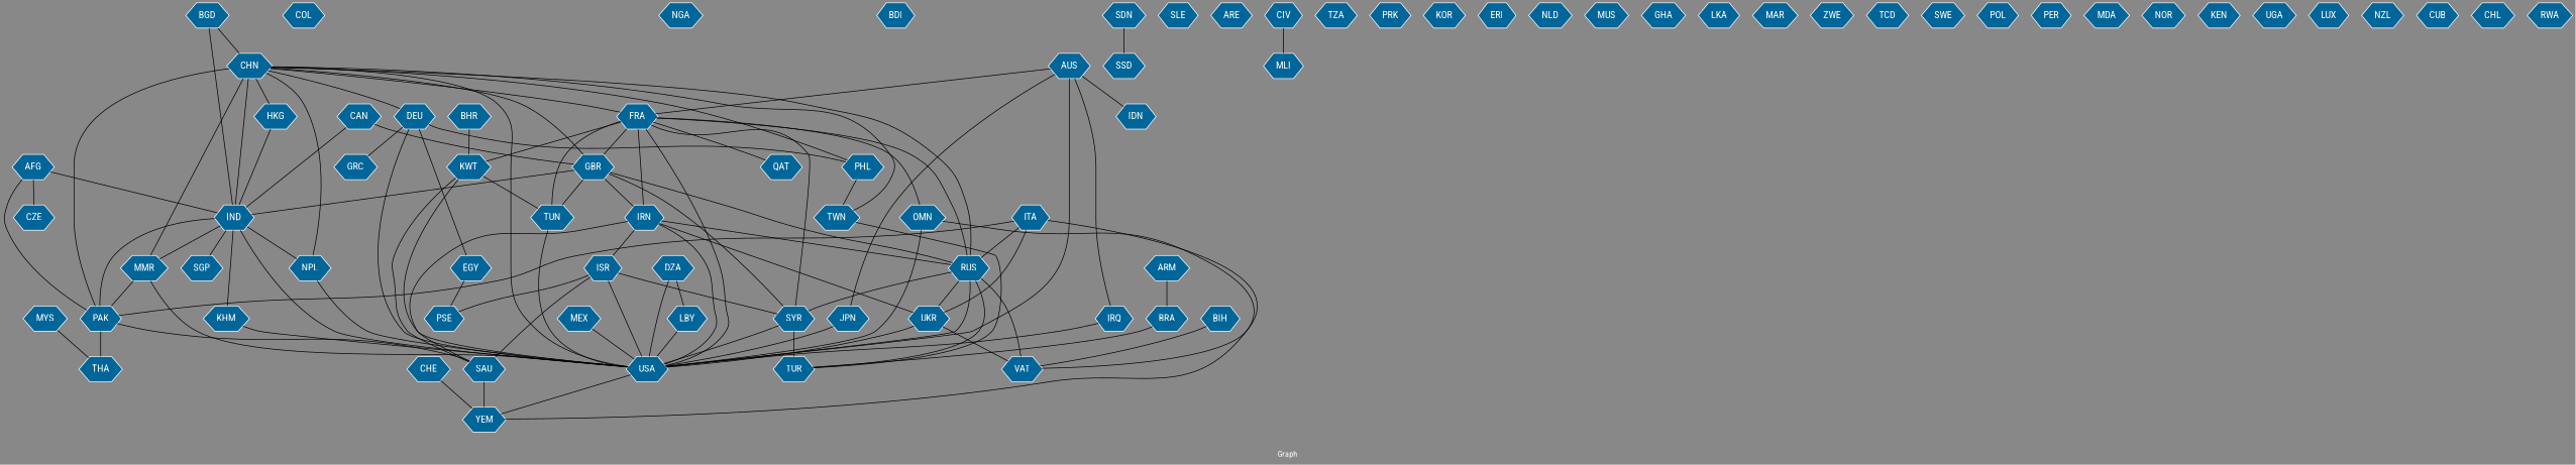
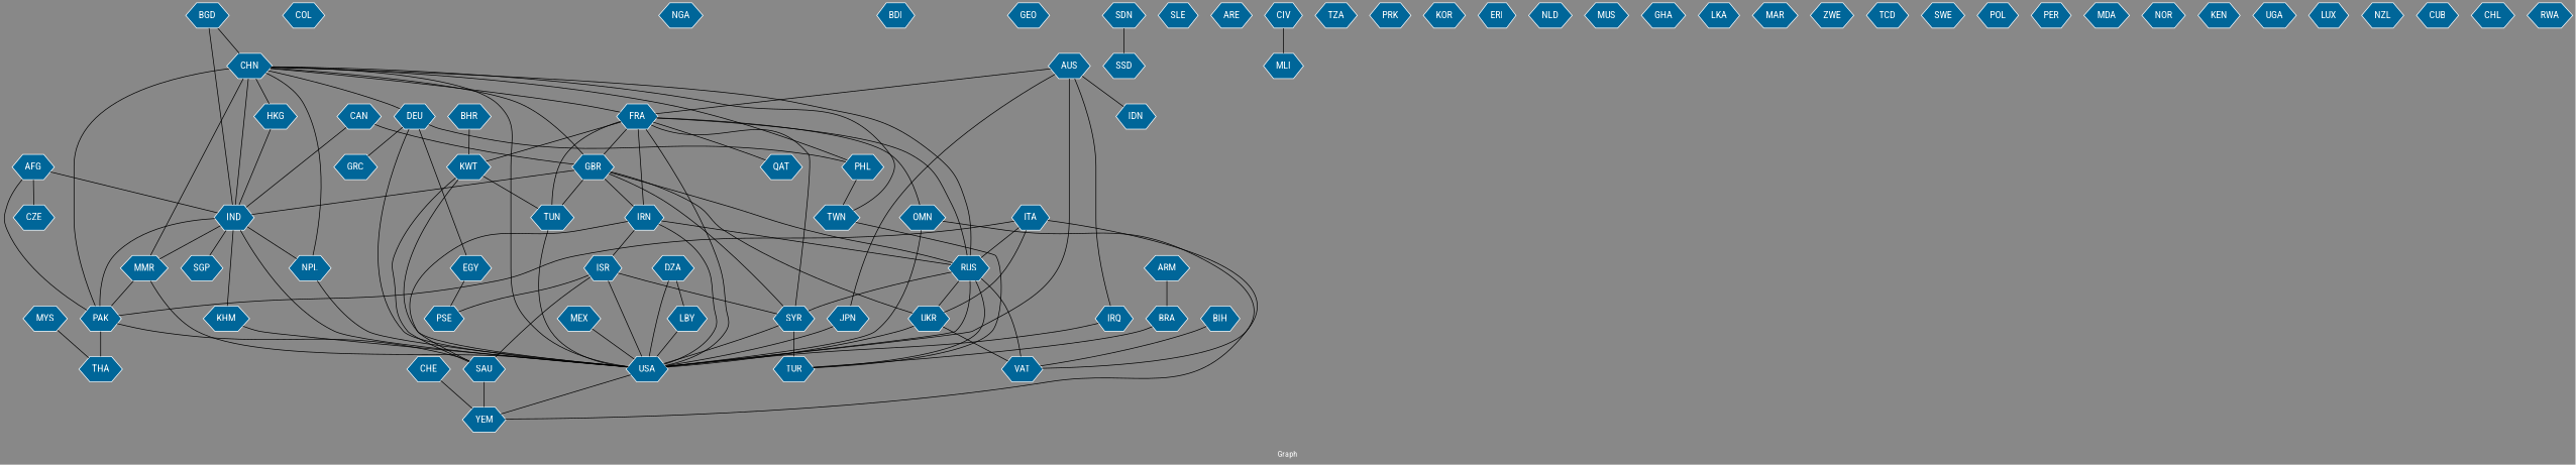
  graph {
    bgcolor="#888888"
    fontcolor=white
    fontname="Roboto Condensed"
    fontsize=12
    label="Graph"
    node [color=white fillcolor="#006699" fontcolor=white fontname="Roboto Condensed" shape=hexagon style=filled]
    edge [arrowhead=open color=black fontcolor=white fontname="Roboto Condensed" fontsize=12 weight=1]
    n1 [label=DEU]
    n2 [label=USA]
    n3 [label=GRC]
    n4 [label=EGY]
    n5 [label=PHL]
    n6 [label=YEM]
    n7 [label=PSE]
    n8 [label=TWN]
    n9 [label=PAK]
    n10 [label=SAU]
    n11 [label=THA]
    n12 [label=CHN]
    n13 [label=FRA]
    n14 [label=IND]
    n15 [label=RUS]
    n16 [label=NPL]
    n17 [label=GBR]
    n18 [label=MMR]
    n19 [label=HKG]
    n20 [label=SYR]
    n21 [label=KWT]
    n22 [label=TUN]
    n23 [label=IRN]
    n24 [label=QAT]
    n25 [label=OMN]
    n26 [label=KHM]
    n27 [label=SGP]
    n28 [label=UKR]
    n29 [label=VAT]
    n30 [label=TUR]
    n31 [label=ISR]
    n32 [label=IRQ]
    n33 [label=AFG]
    n34 [label=CZE]
    n35 [label=ITA]
    n36 [label=BGD]
    n37 [label=COL]
    n38 [label=NGA]
    n39 [label=BDI]
+   n40 [label=GEO]
    n41 [label=MYS]
    n42 [label=SDN]
    n43 [label=SSD]
    n44 [label=IDN]
    n45 [label=AUS]
    n46 [label=JPN]
    n47 [label=SLE]
    n48 [label=MEX]
    n49 [label=CAN]
    n50 [label=ARE]
    n51 [label=LBY]
    n52 [label=MLI]
    n53 [label=CIV]
    n54 [label=TZA]
    n55 [label=PRK]
    n56 [label=KOR]
    n57 [label=ERI]
    n58 [label=NLD]
    n59 [label=MUS]
    n60 [label=GHA]
    n61 [label=CHE]
    n62 [label=LKA]
    n63 [label=MAR]
    n64 [label=ZWE]
    n65 [label=BIH]
    n66 [label=BHR]
    n67 [label=TCD]
    n68 [label=DZA]
    n69 [label=SWE]
    n70 [label=POL]
    n71 [label=PER]
    n72 [label=MDA]
    n73 [label=NOR]
    n74 [label=KEN]
    n75 [label=UGA]
    n76 [label=LUX]
    n77 [label=NZL]
    n78 [label=ARM]
    n79 [label=BRA]
    n80 [label=CUB]
    n81 [label=CHL]
    n82 [label=RWA]
    n1 -- n2
    n1 -- n3 [weight=2]
    n1 -- n4
    n1 -- n5
    n2 -- n6 [weight=4]
    n4 -- n7 [weight=2]
    n5 -- n8
    n8 -- n30
    n9 -- n10 [weight=2]
    n9 -- n11 [weight=2]
    n10 -- n6 [weight=5]
    n12 -- n1
    n12 -- n2 [weight=7]
    n12 -- n5 [weight=3]
    n12 -- n8
    n12 -- n9 [weight=3]
    n12 -- n13
    n12 -- n14 [weight=15]
    n12 -- n15 [weight=3]
    n12 -- n16
    n12 -- n17 [weight=3]
    n12 -- n18 [weight=5]
    n12 -- n19
    n13 -- n2 [weight=7]
    n13 -- n15
    n13 -- n17
    n13 -- n20
    n13 -- n21 [weight=6]
    n13 -- n22 [weight=6]
    n13 -- n23
    n13 -- n24
    n13 -- n25 [weight=2]
    n14 -- n2 [weight=10]
    n14 -- n9 [weight=10]
    n14 -- n16 [weight=2]
    n14 -- n18 [weight=4]
    n14 -- n26
    n14 -- n27 [weight=2]
    n15 -- n2 [weight=3]
    n15 -- n20
    n15 -- n28 [weight=4]
    n15 -- n29 [weight=2]
    n15 -- n30
    n16 -- n2 [weight=2]
    n17 -- n14 [weight=7]
    n17 -- n15 [weight=2]
    n17 -- n20 [weight=4]
    n17 -- n22 [weight=2]
    n17 -- n23
    n18 -- n2
    n18 -- n9
    n19 -- n14
    n20 -- n2 [weight=3]
    n20 -- n30 [weight=7]
    n21 -- n2
    n21 -- n10 [weight=2]
    n21 -- n22 [weight=8]
    n22 -- n2
    n23 -- n2 [weight=2]
    n23 -- n10
    n23 -- n15
-   n23 -- n28
+   n17 -- n28
    n23 -- n31
    n25 -- n2
    n25 -- n6
    n26 -- n2 [weight=3]
    n28 -- n2
    n28 -- n29 [weight=2]
    n31 -- n2 [weight=2]
    n31 -- n7 [weight=5]
    n31 -- n10
    n31 -- n20
    n32 -- n2 [weight=8]
    n33 -- n9
    n33 -- n14 [weight=3]
    n33 -- n34
    n35 -- n9
    n35 -- n15 [weight=3]
    n35 -- n28
    n35 -- n29
    n36 -- n12 [weight=2]
    n36 -- n14 [weight=3]
    n41 -- n11
    n42 -- n43
    n45 -- n2 [weight=2]
    n45 -- n13
    n45 -- n32
    n45 -- n44
    n45 -- n46
    n46 -- n2 [weight=4]
    n48 -- n2
    n49 -- n14 [weight=2]
    n49 -- n17 [weight=2]
    n51 -- n2 [weight=2]
    n53 -- n52
    n61 -- n6 [weight=2]
    n65 -- n29 [weight=2]
    n66 -- n21
    n68 -- n2
    n68 -- n51 [weight=2]
    n78 -- n79
    n79 -- n30
  }
